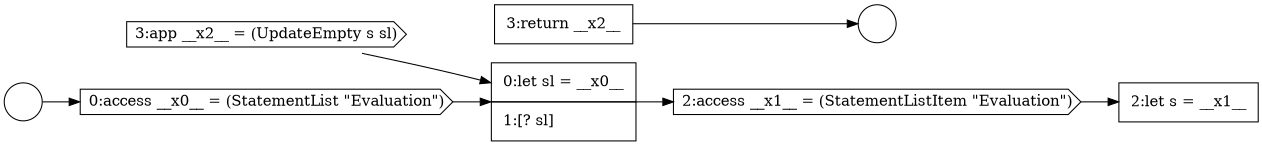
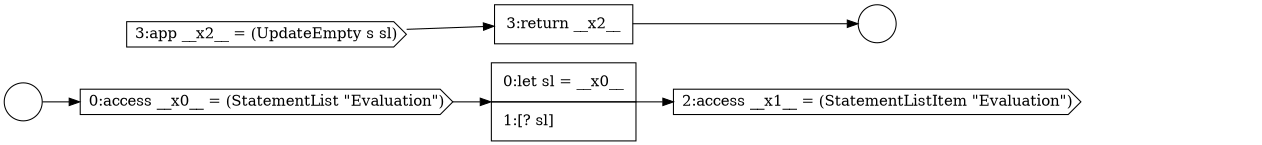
  digraph {
    rankdir=LR
    node [color=black fillcolor=white shape=cds style=filled]
    edge [color=black]
    n1 [label=<<font color="black">2:access __x1__ = (StatementListItem &quot;Evaluation&quot;)</font>>]
-   n2 [label=<<font color="black">     <table border="0" cellborder="1" cellspacing="0" cellpadding="10">       <tr><td align="left">2:let s = __x1__</td></tr>     </table>   </font>> margin=0 shape=none]
    n3 [label=" " shape=circle]
    n4 [label=<<font color="black">3:app __x2__ = (UpdateEmpty s sl)</font>>]
    n5 [label=<<font color="black">     <table border="0" cellborder="1" cellspacing="0" cellpadding="10">       <tr><td align="left">3:return __x2__</td></tr>     </table>   </font>> margin=0 shape=none]
    n6 [label=" " shape=circle]
    n7 [label=<<font color="black">0:access __x0__ = (StatementList &quot;Evaluation&quot;)</font>>]
    n8 [label=<<font color="black">     <table border="0" cellborder="1" cellspacing="0" cellpadding="10">       <tr><td align="left">0:let sl = __x0__</td></tr>       <tr><td align="left">1:[? sl]</td></tr>     </table>   </font>> margin=0 shape=none]
-   n1 -> n2
-   n4 -> n8
+   n4 -> n5
    n5 -> n3
    n6 -> n7
    n7 -> n8
    n8 -> n1
  }
